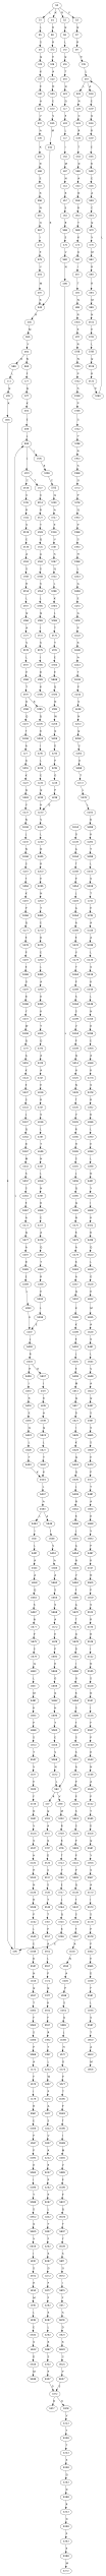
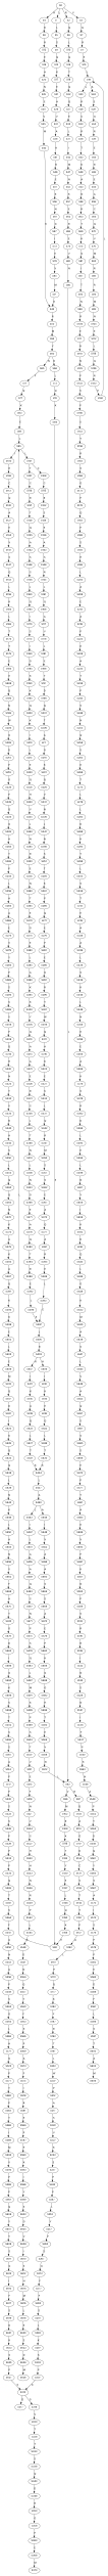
  strict digraph {
    fontname=Inter
    node [fontname=Inter]
    edge [fontname=Inter]
    S0
    S1
    S2
    S3
    S4
    S5
    S6
    S7
    S8
    S9
    S10
    S11
    S12
    S13
    S14
    S15
    S16
    S17
    S18
    S19
    S20
    S21
    S22
    S23
    S24
    S25
    S26
    S27
    S28
    S29
    S30
    S31
    S32
    S33
    S34
    S35
    S36
    S37
    S38
    S39
    S40
    S41
    S42
    S43
    S44
    S45
    S46
    S47
    S48
    S49
    S50
    S51
    S52
    S53
    S54
    S55
    S56
    S57
    S58
    S59
    S60
    S61
    S62
    S63
    S64
    S65
    S66
    S67
    S68
    S69
    S70
    S71
    S72
    S73
    S74
    S75
    S76
    S77
    S78
    S79
    S80
    S81
    S82
    S83
    S84
    S85
    S86
    S87
    S88
    S89
    S90
    S91
    S92
    S93
    S94
    S95
    S96
    S97
    S98
    S99
    S100
    S101
    S102
    S103
    S104
    S105
    S106
    S107
    S108
    S109
    S110
    S111
    S112
    S113
    S114
    S115
    S116
    S117
    S118
    S119
    S120
    S121
    S122
    S123
    S124
    S125
    S126
    S127
    S128
    S129
    S130
    S131
    S132
    S133
    S134
    S135
    S136
    S137
    S138
    S139
    S140
    S141
    S142
    S143
    S144
    S145
    S146
    S147
    S148
    S149
    S150
    S151
    S152
    S153
    S154
    S155
    S156
    S157
    S158
    S159
    S160
    S161
    S162
    S163
    S164
    S165
    S166
    S167
    S168
    S169
    S170
    S171
    S172
    S173
    S174
    S175
    S176
    S177
    S178
    S179
    S180
    S181
    S182
    S183
    S184
    S185
    S186
    S187
    S188
    n190 [label=S689]
    S190
    S191
    S192
    S193
    S194
    S195
    S196
    S197
    S198
    S199
    S200
    S201
    S202
    S203
    S204
    S205
    S206
    S207
    S208
    S209
    S210
    S211
    S212
    S213
    S214
    S215
    S216
    S217
    S218
    S219
    S220
    S221
    S222
    S223
    S224
    S225
    S226
    S227
    S228
    S229
    S230
    S231
    S232
    S233
    S234
    S235
    S236
    S237
    S238
    S239
    S240
    S241
    S242
    S243
    S244
    S245
    S246
    S247
    S248
    S249
    S250
    S251
    S252
    S253
    S254
    S255
    S256
    S257
    S258
    S259
    S260
    S261
    S262
    S263
    S264
    S265
    S266
    S267
    S268
    S269
    S270
    S271
    S272
    S273
    S274
    S275
    S276
    S277
    S278
    S279
    S280
    S281
    S282
    S283
    S284
    S285
    S286
    S287
    S288
    S289
    S290
    S291
    S292
    S293
    S294
    S295
    S296
    S297
    S298
    S299
    S300
    S301
    S302
    S303
    S304
    S305
    S306
    S307
    S308
    S309
    S310
    S311
    S312
    S313
    S314
    S315
    S316
    S317
    S318
    S319
    S320
    S321
    S322
    S323
    S324
    S325
    S326
    S327
    S328
    S329
    S330
    S331
    S332
    S333
    S334
    S335
    S336
    S337
    S338
    S339
    S340
    S341
    S342
    S343
    S344
    S345
    S346
    S347
    S348
    S349
    S350
    S351
    S352
    S353
    S354
    S355
    S356
    S357
    S358
    S359
    S360
    S361
    S362
    S363
    S364
    S365
    S366
    S367
    S368
    S369
    S370
    S371
    S372
    S373
    S374
    S375
    S376
    S377
    S378
    S379
    S380
    S381
    S382
    S383
    S384
    S385
    S386
    S387
    S388
    S389
    S390
    S391
    S392
    S393
    S394
    S395
    S396
    S397
    S398
    S399
    S400
    S401
    S402
    S403
    S404
    S405
    S406
    S407
    S408
    S409
    S410
    S411
    S412
    S413
    S414
    S415
    S416
    S417
    S418
    S419
    S420
    S421
    S422
    S423
    S424
    S425
    S426
    S427
    S428
    S429
    S430
    S431
    S432
    S433
    S434
    S435
    S436
    S437
    S438
    S439
    S440
    S441
    S442
    S443
    S444
    S445
    S446
    S447
    S448
    S449
    S450
    S451
    S452
    S453
    S454
    S455
    S456
    S457
    S458
    S459
    S460
    S461
    S462
    S463
    S464
    S465
    S466
    S467
    S468
    S469
    S470
    S471
    S472
    S473
    S474
    S475
    S476
    S477
    S478
    S479
    S480
    S481
    S482
    S483
    S484
    S485
    S486
    S487
    S488
    S489
    S490
    S491
    S492
    S493
    S494
    S495
    S496
    S497
    S498
    S499
    S500
    S501
    S502
    S503
    S504
    S505
    S506
    S507
    S508
    S509
    S510
    S511
    S512
    S513
    S514
    S515
    S516
    S517
    S518
    S519
    S520
    S521
    S522
    S523
    S524
    S525
    S526
    S527
    S528
    S529
    S530
    S531
    S532
    S533
    S534
    S535
    S536
    S537
    S538
    S539
    S540
    S541
    S542
    S543
    S544
    S545
    S546
    S547
    S548
    S549
    S550
    S551
    S552
    S553
    S554
    S555
    S556
    S557
    S558
    S559
    S560
    S561
    S562
    S563
    S564
    S565
    S566
    S567
    S568
    S569
    S570
    S571
    S572
    S573
    S574
    S575
    S576
    S577
    S578
    S579
    S580
    S581
    S582
    S583
    S584
    S585
    S586
    S587
    S588
    S589
    S590
    S591
    S592
    S593
    S594
    S595
    S596
    S597
    S598
    S599
    S600
    S601
    S602
    S603
    S604
    S605
    S606
    S607
    S608
    S609
    S610
    S611
    S612
    S613
    S614
    S615
    S616
    S617
    S618
    S619
    S620
    S621
    S622
    S623
    S624
    S625
    S626
    S627
    S0 -> S1 [label=L]
    S0 -> S2 [label=R]
    S0 -> S3 [label=V]
    S0 -> S4 [label=K]
    S1 -> S5 [label=L]
    S2 -> S6 [label=Q]
    S3 -> S7 [label=Q]
    S4 -> S8 [label=D]
    S5 -> S9 [label=S]
    S6 -> S10 [label=L]
    S7 -> S11 [label=R]
    S8 -> S12 [label=R]
    S9 -> S13 [label=Q]
    S10 -> S14 [label=Q]
    S11 -> S15 [label=E]
    S12 -> S16 [label=E]
    S13 -> S17 [label=K]
    S14 -> S18 [label=T]
    S15 -> S19 [label=L]
    S16 -> S20 [label=A]
    S17 -> S21 [label=E]
    S18 -> S22 [label=Q]
    S19 -> S23 [label=L]
    S19 -> S24 [label=A]
    S20 -> S25 [label=N]
    S21 -> S26 [label=A]
    S22 -> S27 [label=Q]
    S23 -> S28 [label=R]
    S24 -> S29 [label=E]
    S25 -> S30 [label=E]
    S26 -> S31 [label=V]
    S27 -> S32 [label=E]
    S28 -> S33 [label=C]
    S29 -> S34 [label=G]
    S30 -> S35 [label=V]
    S31 -> S36 [label=A]
    S32 -> S37 [label=L]
    S33 -> S38 [label=R]
    S34 -> S39 [label=R]
    S35 -> S40 [label=M]
    S36 -> S41 [label=K]
    S37 -> S42 [label=I]
    S38 -> S43 [label=T]
    S39 -> S44 [label=E]
    S40 -> S45 [label=K]
    S41 -> S46 [label=R]
    S42 -> S47 [label=M]
    S43 -> S48 [label=D]
    S44 -> S49 [label=R]
    S45 -> S50 [label=R]
    S46 -> S51 [label=E]
    S47 -> S52 [label=N]
    S48 -> S53 [label=A]
    S49 -> S54 [label=E]
    S50 -> S55 [label=M]
    S51 -> S56 [label=K]
    S52 -> S57 [label=K]
    S53 -> S58 [label=N]
    S54 -> S59 [label=A]
    S55 -> S60 [label=Y]
    S56 -> S61 [label=N]
    S57 -> S62 [label=E]
    S58 -> S63 [label=R]
    S59 -> S64 [label=C]
    S60 -> S65 [label=N]
    S60 -> S66 [label=D]
    S61 -> S67 [label=G]
    S62 -> S68 [label=R]
    S63 -> S69 [label=T]
    S64 -> S70 [label=Q]
    S65 -> S71 [label=F]
    S66 -> S72 [label=L]
    S67 -> S73 [label=I]
    S68 -> S74 [label=E]
    S69 -> S75 [label=K]
    S70 -> S76 [label=V]
    S71 -> S77 [label=Q]
    S72 -> S78 [label=Q]
    S73 -> S79 [label=E]
    S74 -> S80 [label=V]
    S75 -> S81 [label=G]
    S76 -> S82 [label=M]
    S77 -> S83 [label=K]
    S78 -> S84 [label=K]
    S79 -> S85 [label=V]
    S80 -> S86 [label=N]
    S81 -> S87 [label=I]
    S82 -> S88 [label=R]
    S83 -> S89 [label=E]
    S84 -> S90 [label=E]
    S85 -> S91 [label=M]
    S86 -> S92 [label=L]
    S87 -> S93 [label=T]
    S88 -> S94 [label=R]
    S89 -> S95 [label=L]
    S90 -> S95 [label=L]
    S91 -> S45 [label=K]
    S92 -> S96 [label=V]
    S92 -> S97 [label=R]
    S93 -> S98 [label=N]
    S94 -> S99 [label=M]
    S95 -> S100 [label=I]
    S95 -> S101 [label=L]
    S96 -> S102 [label=M]
    S97 -> S103 [label=Q]
    S98 -> S104 [label=R]
    S99 -> S105 [label=N]
    S100 -> S106 [label=K]
    S101 -> S107 [label=T]
    S101 -> S108 [label=C]
    S102 -> S109 [label=R]
    S103 -> S110 [label=A]
    S104 -> S111 [label=E]
    S105 -> S112 [label=E]
    S106 -> S113 [label=C]
    S107 -> S114 [label=C]
    S108 -> S115 [label=C]
    S109 -> S116 [label=K]
    S110 -> S117 [label=G]
    S111 -> S118 [label=R]
    S112 -> S119 [label=L]
    S113 -> S120 [label=Q]
    S114 -> S121 [label=R]
    S115 -> S122 [label=R]
    S116 -> S123 [label=T]
    S117 -> S124 [label=D]
    S118 -> S125 [label=N]
    S119 -> S126 [label=Q]
    S120 -> S127 [label=A]
    S121 -> S128 [label=T]
    S122 -> S129 [label=S]
    S123 -> S130 [label=Y]
    S124 -> S131 [label=C]
    S125 -> S132 [label=P]
    S126 -> S133 [label=R]
    S127 -> S134 [label=E]
    S128 -> S135 [label=Q]
    S129 -> S136 [label=E]
    S130 -> S137 [label=E]
    S131 -> S138 [label=S]
    S132 -> S139 [label=S]
    S133 -> S140 [label=E]
    S134 -> S141 [label=V]
    S135 -> S142 [label=A]
    S136 -> S143 [label=A]
    S137 -> S144 [label=L]
    S138 -> S145 [label=T]
    S139 -> S146 [label=P]
    S140 -> S19 [label=L]
    S141 -> S147 [label=S]
    S142 -> S148 [label=S]
    S143 -> S149 [label=S]
    S144 -> S150 [label=Q]
    S145 -> S151 [label=T]
    S146 -> S152 [label=S]
    S147 -> S153 [label=Q]
    S148 -> S154 [label=S]
    S149 -> S155 [label=R]
    S150 -> S156 [label=K]
    S151 -> S157 [label=P]
    S152 -> S158 [label=Y]
    S153 -> S159 [label=L]
    S154 -> S160 [label=L]
    S155 -> S161 [label=L]
    S156 -> S90 [label=E]
    S157 -> S162 [label=A]
    S158 -> S163 [label=R]
    S159 -> S164 [label=K]
    S160 -> S165 [label=Q]
    S161 -> S166 [label=Q]
    S162 -> S167 [label=L]
    S163 -> S168 [label=S]
    S164 -> S169 [label=L]
    S165 -> S170 [label=I]
    S166 -> S171 [label=A]
    S167 -> S172 [label=P]
    S168 -> S173 [label=G]
    S169 -> S174 [label=T]
    S170 -> S175 [label=S]
    S171 -> S176 [label=V]
    S172 -> S177 [label=Q]
    S173 -> S178 [label=P]
    S174 -> S179 [label=Y]
    S175 -> S180 [label=I]
    S176 -> S181 [label=L]
    S177 -> S182 [label=K]
    S178 -> S183 [label=Q]
    S179 -> S184 [label=E]
    S180 -> S185 [label=D]
    S181 -> S186 [label=E]
    S182 -> S187 [label=F]
    S183 -> S188 [label=P]
    S184 -> n190 [label=E]
    S185 -> S190 [label=K]
    S186 -> S191 [label=T]
    S187 -> S192 [label=R]
    S188 -> S193 [label=S]
    n190 -> S194 [label=Q]
-   S191 -> S195 [label=K]
+   S190 -> S195 [label=K]
    S191 -> S196 [label=D]
    S192 -> S197 [label=T]
    S193 -> S198 [label=H]
    S194 -> S199 [label=N]
    S195 -> S200 [label=Q]
    S196 -> S201 [label=Q]
    S197 -> S202 [label=L]
    S198 -> S203 [label=L]
    S199 -> S204 [label=W]
    S200 -> S205 [label=K]
    S201 -> S206 [label=T]
    S202 -> S207 [label=W]
    S203 -> S208 [label=A]
    S204 -> S209 [label=G]
    S205 -> S210 [label=I]
    S206 -> S211 [label=A]
    S207 -> S212 [label=P]
    S208 -> S213 [label=E]
    S209 -> S214 [label=D]
    S210 -> S215 [label=L]
    S211 -> S216 [label=G]
    S212 -> S217 [label=A]
    S213 -> S218 [label=A]
    S214 -> S219 [label=P]
    S215 -> S220 [label=E]
    S216 -> S221 [label=K]
    S217 -> S222 [label=S]
    S218 -> S223 [label=P]
    S219 -> S224 [label=G]
    S220 -> S225 [label=Q]
    S221 -> S226 [label=Q]
    S222 -> S227 [label=V]
    S223 -> S228 [label=K]
    S224 -> S229 [label=P]
    S225 -> S230 [label=H]
    S226 -> S231 [label=V]
    S227 -> S232 [label=K]
    S228 -> S233 [label=A]
-   S229 -> S230 [label=Q]
+   S229 -> S234 [label=Q]
    S230 -> S235 [label=V]
    S231 -> S236 [label=N]
    S232 -> S237 [label=E]
    S233 -> S238 [label=T]
    S234 -> S239 [label=G]
    S235 -> S240 [label=L]
    S236 -> S241 [label=L]
    S237 -> S242 [label=P]
    S238 -> S243 [label=P]
    S239 -> S244 [label=A]
    S240 -> S245 [label=N]
    S241 -> S246 [label=N]
    S242 -> S247 [label=P]
    S243 -> S248 [label=S]
    S244 -> S249 [label=T]
    S245 -> S250 [label=R]
    S246 -> S251 [label=S]
    S247 -> S252 [label=L]
    S248 -> S253 [label=N]
    S249 -> S254 [label=P]
    S250 -> S255 [label=E]
    S251 -> S256 [label=T]
    S252 -> S257 [label=Y]
    S253 -> S258 [label=Q]
    S254 -> S259 [label=L]
    S255 -> S260 [label=N]
    S256 -> S261 [label=K]
    S257 -> S262 [label=F]
    S258 -> S263 [label=S]
    S259 -> S264 [label=A]
    S260 -> S265 [label=T]
    S261 -> S266 [label=P]
    S262 -> S267 [label=S]
    S263 -> S268 [label=K]
    S264 -> S269 [label=A]
    S265 -> S270 [label=E]
    S266 -> S271 [label=Q]
    S267 -> S272 [label=G]
    S268 -> S273 [label=T]
    S269 -> S274 [label=E]
    S270 -> S275 [label=D]
    S271 -> S276 [label=E]
    S272 -> S277 [label=F]
    S273 -> S278 [label=L]
    S274 -> S279 [label=V]
    S275 -> S280 [label=E]
    S276 -> S281 [label=P]
    S277 -> S282 [label=F]
    S278 -> S283 [label=L]
    S279 -> S284 [label=Y]
    S280 -> S285 [label=L]
    S281 -> S286 [label=E]
    S282 -> S287 [label=S]
    S283 -> S288 [label=D]
    S284 -> S289 [label=P]
    S285 -> S290 [label=A]
    S286 -> S291 [label=G]
    S287 -> S292 [label=L]
    S288 -> S293 [label=K]
    S289 -> S294 [label=S]
    S290 -> S295 [label=K]
    S291 -> S296 [label=R]
    S292 -> S297 [label=K]
    S293 -> S298 [label=Y]
    S294 -> S299 [label=S]
    S295 -> S300 [label=K]
    S296 -> S301 [label=Y]
    S297 -> S302 [label=S]
    S298 -> S303 [label=L]
    S299 -> S304 [label=V]
    S300 -> S305 [label=Y]
    S301 -> S306 [label=W]
    S302 -> S307 [label=P]
    S303 -> S308 [label=S]
    S304 -> S309 [label=P]
    S305 -> S310 [label=Q]
    S306 -> S311 [label=Q]
    S307 -> S312 [label=G]
    S308 -> S313 [label=T]
    S309 -> S314 [label=Q]
    S310 -> S315 [label=A]
    S311 -> S316 [label=A]
    S312 -> S317 [label=D]
    S312 -> S318 [label=G]
    S313 -> S319 [label=E]
    S314 -> S320 [label=H]
    S315 -> S321 [label=A]
    S316 -> S322 [label=K]
    S318 -> S323 [label=V]
    S319 -> S324 [label=A]
    S320 -> S325 [label=N]
    S321 -> S326 [label=E]
    S322 -> S327 [label=E]
    S323 -> S328 [label=T]
    S324 -> S329 [label=A]
    S325 -> S330 [label=T]
    S326 -> S331 [label=R]
    S327 -> S332 [label=S]
    S328 -> S333 [label=T]
    S329 -> S334 [label=L]
    S330 -> S335 [label=V]
    S331 -> S336 [label=S]
    S332 -> S337 [label=L]
    S333 -> S338 [label=S]
    S334 -> S339 [label=S]
    S335 -> S340 [label=R]
    S336 -> S341 [label=L]
    S337 -> S342 [label=Q]
    S338 -> S343 [label=Q]
    S339 -> S344 [label=K]
    S340 -> S345 [label=H]
    S341 -> S346 [label=T]
    S342 -> S347 [label=R]
    S343 -> S348 [label=D]
    S344 -> S349 [label=L]
    S345 -> S350 [label=S]
    S346 -> S351 [label=N]
    S347 -> S352 [label=M]
    S348 -> S353 [label=R]
    S349 -> S354 [label=N]
    S350 -> S355 [label=L]
    S351 -> S356 [label=L]
    S352 -> S357 [label=S]
    S353 -> S358 [label=G]
    S354 -> S359 [label=K]
    S355 -> S360 [label=Q]
    S356 -> S361 [label=N]
    S357 -> S362 [label=S]
    S358 -> S363 [label=P]
    S359 -> S364 [label=E]
    S360 -> S365 [label=Q]
    S361 -> S366 [label=D]
    S362 -> S367 [label=E]
    S363 -> S368 [label=E]
    S364 -> S369 [label=A]
    S365 -> S370 [label=N]
    S366 -> S371 [label=E]
    S367 -> S372 [label=A]
    S368 -> S373 [label=M]
    S369 -> S374 [label=K]
    S370 -> S375 [label=K]
    S371 -> S376 [label=A]
    S372 -> S377 [label=Q]
    S374 -> S378 [label=S]
    S375 -> S379 [label=A]
    S376 -> S380 [label=Q]
    S377 -> S381 [label=A]
    S378 -> S382 [label=R]
    S379 -> S383 [label=K]
    S380 -> S384 [label=T]
    S381 -> S385 [label=R]
    S382 -> S386 [label=D]
    S383 -> S387 [label=A]
    S384 -> S388 [label=R]
    S385 -> S389 [label=E]
    S386 -> S390 [label=L]
    S387 -> S391 [label=Q]
    S388 -> S392 [label=E]
    S389 -> S393 [label=L]
    S390 -> S394 [label=E]
    S391 -> S395 [label=K]
    S392 -> S396 [label=L]
    S393 -> S397 [label=E]
    S394 -> S398 [label=L]
    S395 -> S399 [label=K]
    S396 -> S397 [label=E]
    S397 -> S400 [label=L]
    S398 -> S401 [label=N]
    S399 -> S402 [label=E]
    S400 -> S403 [label=R]
    S401 -> S404 [label=Y]
    S402 -> S405 [label=L]
    S403 -> S406 [label=H]
    S403 -> S407 [label=K]
    S404 -> S408 [label=I]
    S405 -> S409 [label=E]
    S406 -> S410 [label=I]
    S407 -> S411 [label=I]
    S408 -> S412 [label=K]
    S409 -> S413 [label=M]
    S410 -> S414 [label=K]
    S411 -> S415 [label=K]
    S412 -> S416 [label=D]
    S413 -> S417 [label=Q]
    S414 -> S418 [label=E]
    S415 -> S419 [label=A]
    S416 -> S420 [label=Q]
    S417 -> S421 [label=D]
    S418 -> S422 [label=Q]
    S419 -> S423 [label=Q]
    S420 -> S424 [label=L]
    S421 -> S425 [label=I]
    S422 -> S426 [label=L]
    S423 -> S427 [label=L]
    S424 -> S428 [label=G]
    S425 -> S429 [label=K]
    S426 -> S430 [label=T]
    S427 -> S431 [label=T]
    S428 -> S432 [label=K]
    S429 -> S433 [label=Q]
    S430 -> S434 [label=K]
    S431 -> S434 [label=K]
    S432 -> S435 [label=M]
    S433 -> S436 [label=Q]
    S434 -> S437 [label=L]
    S435 -> S438 [label=A]
    S436 -> S439 [label=L]
    S437 -> S440 [label=A]
    S438 -> S441 [label=S]
    S439 -> S442 [label=N]
    S440 -> S443 [label=L]
    S440 -> S444 [label=A]
    S441 -> S445 [label=L]
    S442 -> S446 [label=K]
    S443 -> S447 [label=I]
    S444 -> S448 [label=I]
    S445 -> S449 [label=V]
    S446 -> S450 [label=L]
    S447 -> S451 [label=L]
    S448 -> S452 [label=V]
    S449 -> S453 [label=A]
    S450 -> S454 [label=A]
    S451 -> S455 [label=A]
    S452 -> S456 [label=A]
    S453 -> S457 [label=Q]
    S454 -> S458 [label=N]
    S455 -> S459 [label=A]
    S456 -> S460 [label=A]
    S457 -> S461 [label=S]
    S458 -> S462 [label=V]
    S459 -> S463 [label=Q]
    S460 -> S464 [label=S]
    S461 -> S465 [label=S]
    S462 -> S466 [label=F]
    S463 -> S467 [label=S]
    S464 -> S468 [label=S]
    S465 -> S469 [label=S]
    S466 -> S470 [label=A]
    S467 -> S471 [label=N]
    S468 -> S472 [label=A]
    S469 -> S473 [label=E]
    S470 -> S474 [label=T]
    S471 -> S475 [label=P]
    S472 -> S476 [label=E]
    S473 -> S477 [label=P]
    S474 -> S478 [label=G]
    S475 -> S479 [label=S]
    S476 -> S480 [label=P]
    S477 -> S481 [label=Y]
    S478 -> S482 [label=D]
    S479 -> S483 [label=Q]
    S480 -> S484 [label=K]
    S481 -> S485 [label=A]
    S482 -> S486 [label=I]
    S483 -> S487 [label=L]
    S484 -> S488 [label=G]
    S485 -> S489 [label=K]
    S486 -> S490 [label=G]
    S487 -> S491 [label=M]
    S488 -> S492 [label=G]
    S489 -> S493 [label=V]
    S490 -> S494 [label=K]
    S491 -> S495 [label=K]
    S492 -> S496 [label=H]
    S493 -> S497 [label=P]
    S494 -> S498 [label=S]
    S495 -> S499 [label=P]
    S496 -> S500 [label=T]
    S497 -> S501 [label=K]
    S498 -> S502 [label=T]
    S499 -> S503 [label=S]
    S500 -> S504 [label=E]
    S501 -> S505 [label=N]
    S502 -> S506 [label=S]
    S503 -> S507 [label=T]
    S504 -> S508 [label=V]
    S505 -> S509 [label=P]
    S506 -> S510 [label=S]
    S507 -> S511 [label=V]
    S508 -> S512 [label=N]
    S509 -> S513 [label=S]
    S510 -> S514 [label=A]
    S511 -> S515 [label=E]
    S512 -> S92 [label=L]
    S513 -> S516 [label=R]
    S514 -> S517 [label=P]
    S515 -> S518 [label=F]
    S516 -> S519 [label=R]
    S517 -> S520 [label=P]
    S518 -> S521 [label=N]
    S519 -> S522 [label=I]
    S520 -> S523 [label=S]
    S521 -> S524 [label=V]
    S522 -> S525 [label=N]
    S523 -> S526 [label=S]
    S524 -> S527 [label=S]
    S525 -> S528 [label=S]
    S526 -> S529 [label=P]
    S527 -> S530 [label=H]
    S528 -> S531 [label=N]
    S529 -> S532 [label=P]
    S530 -> S533 [label=H]
    S531 -> S534 [label=I]
    S532 -> S535 [label=P]
    S533 -> S536 [label=N]
    S534 -> S537 [label=F]
    S535 -> S538 [label=Q]
    S536 -> S539 [label=R]
    S537 -> S540 [label=P]
    S538 -> S541 [label=T]
    S539 -> S542 [label=P]
    S540 -> S543 [label=K]
    S541 -> S544 [label=S]
    S542 -> S545 [label=L]
    S543 -> S546 [label=N]
    S544 -> S547 [label=F]
    S545 -> S548 [label=E]
    S546 -> S549 [label=A]
    S547 -> S550 [label=A]
    S548 -> S551 [label=D]
    S549 -> S552 [label=P]
    S550 -> S553 [label=N]
    S551 -> S554 [label=N]
    S552 -> S555 [label=Y]
    S553 -> S556 [label=A]
    S554 -> S557 [label=Q]
    S555 -> S558 [label=D]
    S556 -> S559 [label=P]
    S557 -> S560 [label=T]
    S558 -> S561 [label=Q]
    S559 -> S562 [label=S]
    S560 -> S563 [label=F]
    S561 -> S564 [label=Y]
    S562 -> S565 [label=G]
    S563 -> S566 [label=S]
    S564 -> S567 [label=S]
    S565 -> S568 [label=L]
    S566 -> S569 [label=P]
    S567 -> S570 [label=A]
    S568 -> S571 [label=H]
    S569 -> S572 [label=A]
    S570 -> S573 [label=I]
    S571 -> S574 [label=G]
    S572 -> S575 [label=F]
    S573 -> S576 [label=S]
    S574 -> S577 [label=P]
    S575 -> S578 [label=I]
    S576 -> S579 [label=P]
    S577 -> S580 [label=T]
    S578 -> S581 [label=R]
    S579 -> S582 [label=P]
    S580 -> S583 [label=P]
    S581 -> S584 [label=E]
    S582 -> S585 [label=E]
    S583 -> S586 [label=T]
    S584 -> S587 [label=P]
    S585 -> S588 [label=D]
    S586 -> S589 [label=I]
    S587 -> S590 [label=P]
    S588 -> S591 [label=F]
    S589 -> S592 [label=M]
    S590 -> S593 [label=K]
    S591 -> S594 [label=L]
    S592 -> S595 [label=V]
    S593 -> S596 [label=I]
    S594 -> S597 [label=S]
    S595 -> S598 [label=P]
    S596 -> S599 [label=Y]
    S597 -> S600 [label=T]
    S598 -> S601 [label=P]
    S599 -> S602 [label=S]
    S600 -> S603 [label=A]
    S601 -> S604 [label=Q]
    S602 -> S605 [label=G]
    S603 -> S606 [label=M]
    S604 -> S607 [label=Y]
    S605 -> S608 [label=V]
    S607 -> S609 [label=Y]
    S608 -> S610 [label=I]
    S609 -> S611 [label=S]
    S610 -> S612 [label=S]
    S611 -> S613 [label=G]
    S612 -> S614 [label=H]
    S613 -> S615 [label=I]
    S614 -> S616 [label=M]
    S615 -> S617 [label=F]
    S616 -> S618 [label=L]
    S617 -> S619 [label=S]
    S618 -> S620 [label=E]
    S619 -> S621 [label=D]
    S620 -> S622 [label=S]
    S621 -> S623 [label=K]
    S622 -> S624 [label=D]
    S623 -> S625 [label=S]
    S624 -> S626 [label=M]
    S625 -> S627 [label=P]
    S627 -> S312 [label=S]
  }
